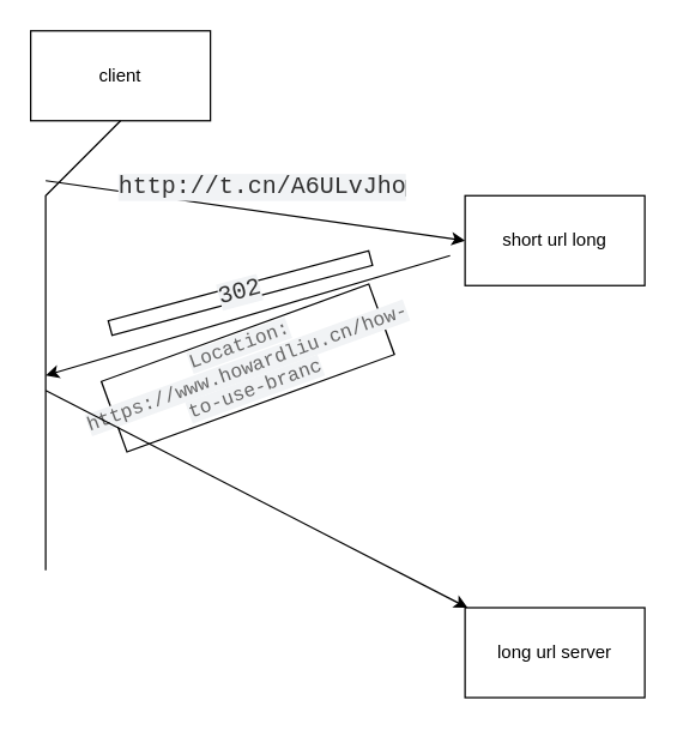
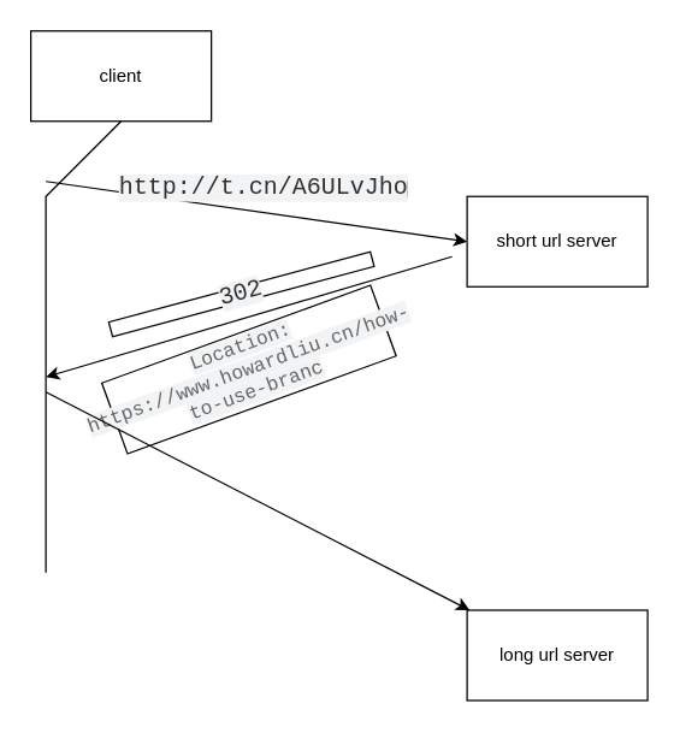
  <mxCell id="0" />
  <mxCell id="1" parent="0" />
  <mxCell id="2" value="client" style="rounded=0;whiteSpace=wrap;html=1;" vertex="1" parent="1"><mxGeometry x="20" y="20" width="120" height="60" as="geometry" /></mxCell>
  <mxCell id="3" value="" style="endArrow=none;html=1;rounded=0;entryX=0.5;entryY=1;entryDx=0;entryDy=0;" edge="1" parent="1" target="2"><mxGeometry width="50" height="50" relative="1" as="geometry"><mxPoint x="30" y="380" as="sourcePoint" /><mxPoint x="260" y="200" as="targetPoint" /><Array as="points"><mxPoint x="30" y="130" /></Array></mxGeometry></mxCell>
- <mxCell id="4" value="short url long" style="rounded=0;whiteSpace=wrap;html=1;" vertex="1" parent="1"><mxGeometry x="310" y="130" width="120" height="60" as="geometry" /></mxCell>
+ <mxCell id="4" value="short url server" style="rounded=0;whiteSpace=wrap;html=1;" vertex="1" parent="1"><mxGeometry x="310" y="130" width="120" height="60" as="geometry" /></mxCell>
  <mxCell id="5" value="" style="endArrow=classic;html=1;rounded=0;entryX=0;entryY=0.5;entryDx=0;entryDy=0;" edge="1" parent="1" target="4"><mxGeometry width="50" height="50" relative="1" as="geometry"><mxPoint x="30" y="120" as="sourcePoint" /><mxPoint x="260" y="200" as="targetPoint" /></mxGeometry></mxCell>
  <mxCell id="6" value="&lt;span style=&quot;color: rgb(48, 48, 48); font-family: &amp;quot;Source Code Pro&amp;quot;, Courier; font-size: 16px; text-align: start; background-color: rgb(241, 243, 245);&quot;&gt;http://t.cn/A6ULvJho&lt;/span&gt;" style="rounded=0;whiteSpace=wrap;html=1;" vertex="1" parent="1"><mxGeometry x="80" y="120" width="190" height="10" as="geometry" /></mxCell>
  <mxCell id="7" value="" style="endArrow=classic;html=1;rounded=0;" edge="1" parent="1"><mxGeometry width="50" height="50" relative="1" as="geometry"><mxPoint x="300" y="170" as="sourcePoint" /><mxPoint x="30" y="250" as="targetPoint" /></mxGeometry></mxCell>
  <mxCell id="8" value="&lt;span style=&quot;color: rgb(48, 48, 48); font-family: &amp;quot;Source Code Pro&amp;quot;, Courier; font-size: 16px; text-align: start; background-color: rgb(241, 243, 245);&quot;&gt;302&lt;br&gt;&lt;/span&gt;" style="rounded=0;whiteSpace=wrap;html=1;rotation=-15;" vertex="1" parent="1"><mxGeometry x="70" y="190" width="180" height="10" as="geometry" /></mxCell>
  <mxCell id="9" value="&lt;span style=&quot;color: rgb(102, 102, 102); font-family: Menlo, Monaco, &amp;quot;Source Code Pro&amp;quot;, &amp;quot;Courier New&amp;quot;, monospace; font-size: 13px; text-align: start; background-color: rgb(241, 243, 245);&quot;&gt;Location: https://www.howardliu.cn/how-to-use-branc&lt;/span&gt;" style="rounded=0;whiteSpace=wrap;html=1;rotation=-20;" vertex="1" parent="1"><mxGeometry x="70" y="220" width="190" height="50" as="geometry" /></mxCell>
  <mxCell id="10" value="" style="endArrow=classic;html=1;rounded=0;" edge="1" parent="1" target="11"><mxGeometry width="50" height="50" relative="1" as="geometry"><mxPoint x="30" y="260" as="sourcePoint" /><mxPoint x="310" y="440" as="targetPoint" /></mxGeometry></mxCell>
  <mxCell id="11" value="long url server" style="rounded=0;whiteSpace=wrap;html=1;" vertex="1" parent="1"><mxGeometry x="310" y="405" width="120" height="60" as="geometry" /></mxCell>
